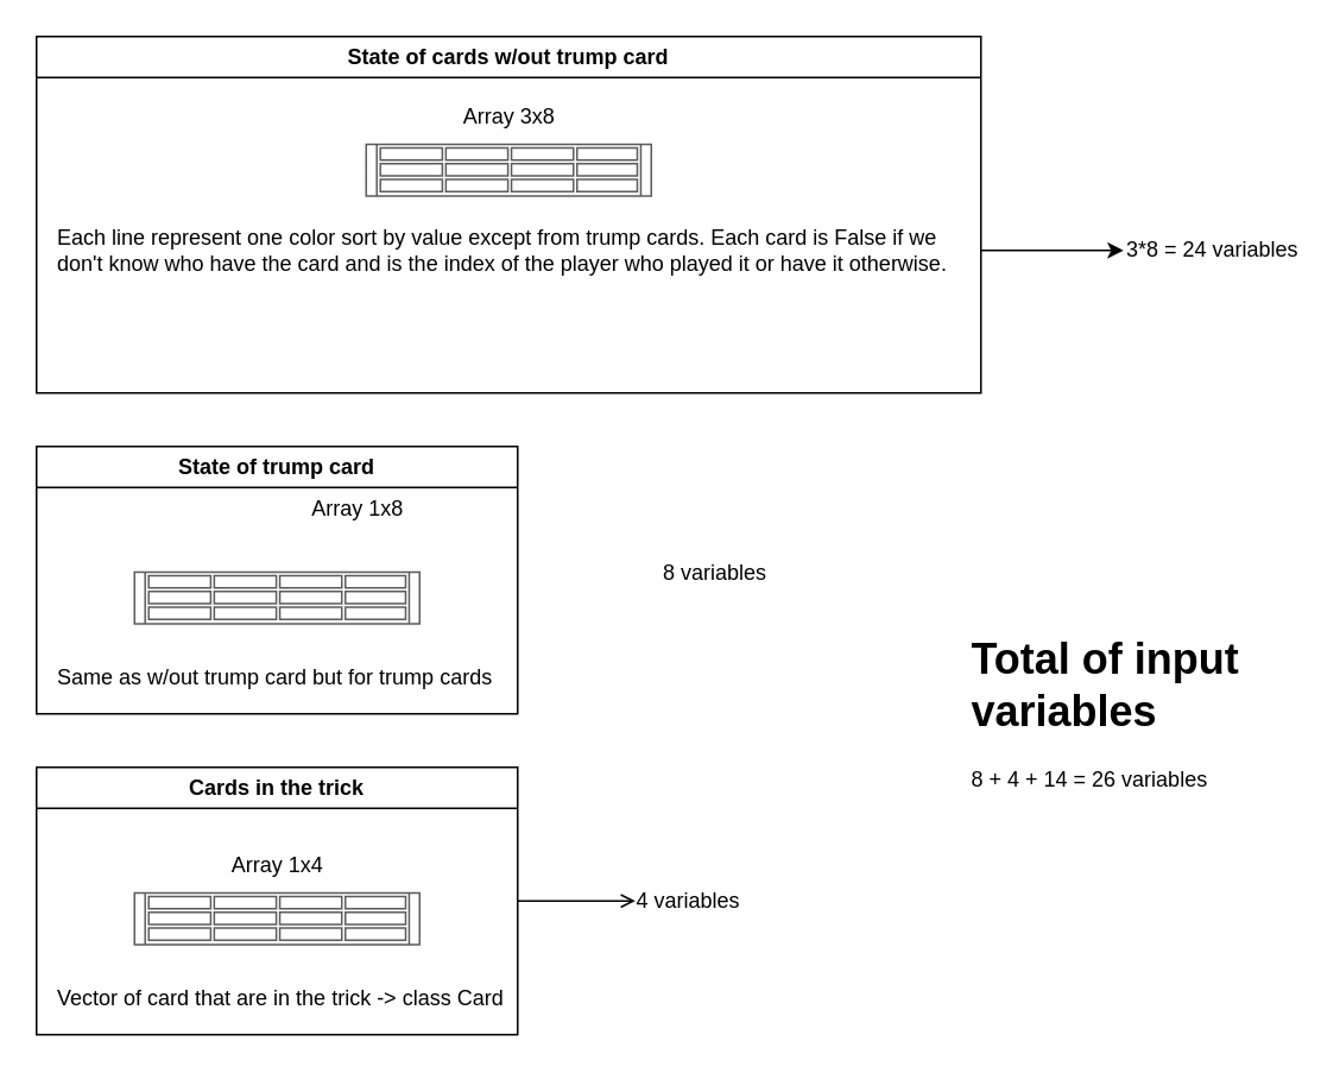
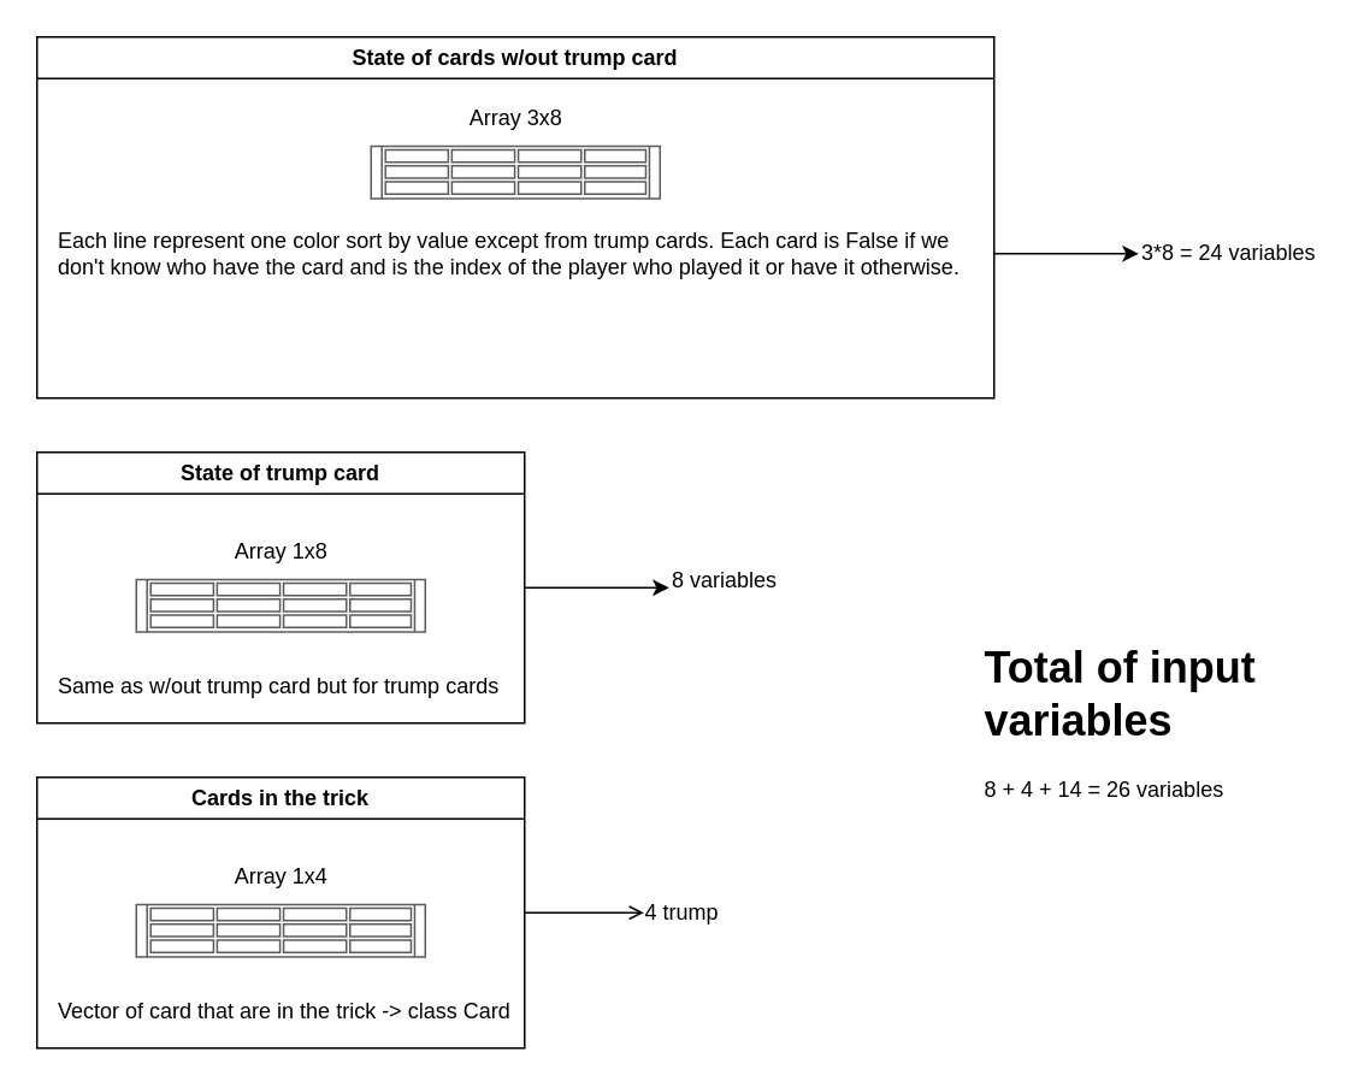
  <mxCell id="0" />
  <mxCell id="1" parent="0" />
  <mxCell id="2" value="State of cards w/out trump card" style="swimlane;whiteSpace=wrap;html=1;startSize=23;" vertex="1" parent="1"><mxGeometry x="20" y="20" width="530" height="200" as="geometry" /></mxCell>
  <mxCell id="3" value="Array 3x8" style="text;html=1;align=center;verticalAlign=middle;resizable=0;points=[];autosize=1;strokeColor=none;fillColor=none;" vertex="1" parent="2"><mxGeometry x="230" y="30" width="70" height="30" as="geometry" /></mxCell>
  <mxCell id="4" value="" style="shape=mxgraph.rack.oracle.sun_storage_2500-m2_array;html=1;labelPosition=right;align=left;spacingLeft=15;dashed=0;shadow=0;fillColor=#ffffff;" vertex="1" parent="2"><mxGeometry x="184.5" y="60" width="161" height="30" as="geometry" /></mxCell>
  <mxCell id="5" value="&lt;div align=&quot;left&quot;&gt;Each line represent one color sort by value except from trump cards. Each card is False if we &lt;br&gt;&lt;/div&gt;&lt;div align=&quot;left&quot;&gt;don't know who have the card and is the index of the player who played it or have it otherwise.&lt;br&gt;&lt;/div&gt;" style="text;html=1;align=left;verticalAlign=middle;resizable=1;points=[];strokeColor=none;fillColor=none;movable=1;rotatable=1;deletable=1;editable=1;connectable=1;" vertex="1" parent="2"><mxGeometry x="10" y="100" width="520" height="40" as="geometry" /></mxCell>
+ <mxCell id="6" style="edgeStyle=orthogonalEdgeStyle;rounded=0;orthogonalLoop=1;jettySize=auto;html=1;entryX=0;entryY=0.6;entryDx=0;entryDy=0;entryPerimeter=0;" edge="1" parent="1" source="7" target="13"><mxGeometry relative="1" as="geometry" /></mxCell>
  <mxCell id="7" value="State of trump card" style="swimlane;whiteSpace=wrap;html=1;startSize=23;" vertex="1" parent="1"><mxGeometry x="20" y="250" width="270" height="150" as="geometry" /></mxCell>
- <mxCell id="8" value="Array 1x8" style="text;html=1;align=center;verticalAlign=middle;resizable=0;points=[];autosize=1;strokeColor=none;fillColor=none;" vertex="1" parent="7"><mxGeometry x="145" y="20" width="70" height="30" as="geometry" /></mxCell>
+ <mxCell id="8" value="Array 1x8" style="text;html=1;align=center;verticalAlign=middle;resizable=0;points=[];autosize=1;strokeColor=none;fillColor=none;" vertex="1" parent="7"><mxGeometry x="100" y="40" width="70" height="30" as="geometry" /></mxCell>
  <mxCell id="9" value="" style="shape=mxgraph.rack.oracle.sun_storage_2500-m2_array;html=1;labelPosition=right;align=left;spacingLeft=15;dashed=0;shadow=0;fillColor=#ffffff;" vertex="1" parent="7"><mxGeometry x="54.5" y="70" width="161" height="30" as="geometry" /></mxCell>
  <mxCell id="10" value="Same as w/out trump card but for trump cards" style="text;html=1;align=left;verticalAlign=middle;resizable=1;points=[];strokeColor=none;fillColor=none;movable=1;rotatable=1;deletable=1;editable=1;connectable=1;" vertex="1" parent="7"><mxGeometry x="10" y="110" width="520" height="40" as="geometry" /></mxCell>
  <mxCell id="11" value="3*8 = 24 variables" style="text;html=1;align=left;verticalAlign=middle;resizable=1;points=[];strokeColor=none;fillColor=none;movable=1;rotatable=1;deletable=1;editable=1;connectable=1;" vertex="1" parent="1"><mxGeometry x="630" y="120" width="100" height="40" as="geometry" /></mxCell>
  <mxCell id="12" value="" style="edgeStyle=orthogonalEdgeStyle;rounded=0;orthogonalLoop=1;jettySize=auto;html=1;" edge="1" parent="1" source="5" target="11"><mxGeometry relative="1" as="geometry" /></mxCell>
  <mxCell id="13" value="8 variables" style="text;html=1;align=left;verticalAlign=middle;resizable=1;points=[];strokeColor=none;fillColor=none;movable=1;rotatable=1;deletable=1;editable=1;connectable=1;" vertex="1" parent="1"><mxGeometry x="370" y="301" width="60" height="40" as="geometry" /></mxCell>
  <mxCell id="14" style="edgeStyle=orthogonalEdgeStyle;rounded=0;orthogonalLoop=1;jettySize=auto;html=1;entryX=0.017;entryY=0.5;entryDx=0;entryDy=0;entryPerimeter=0;endArrow=open;" edge="1" parent="1" source="15" target="19"><mxGeometry relative="1" as="geometry" /></mxCell>
  <mxCell id="15" value="Cards in the trick" style="swimlane;whiteSpace=wrap;html=1;startSize=23;" vertex="1" parent="1"><mxGeometry x="20" y="430" width="270" height="150" as="geometry" /></mxCell>
  <mxCell id="16" value="Array 1x4" style="text;html=1;align=center;verticalAlign=middle;resizable=0;points=[];autosize=1;strokeColor=none;fillColor=none;" vertex="1" parent="15"><mxGeometry x="100" y="40" width="70" height="30" as="geometry" /></mxCell>
  <mxCell id="17" value="" style="shape=mxgraph.rack.oracle.sun_storage_2500-m2_array;html=1;labelPosition=right;align=left;spacingLeft=15;dashed=0;shadow=0;fillColor=#ffffff;" vertex="1" parent="15"><mxGeometry x="54.5" y="70" width="161" height="30" as="geometry" /></mxCell>
  <mxCell id="18" value="Vector of card that are in the trick -&amp;gt; class Card" style="text;html=1;align=left;verticalAlign=middle;resizable=1;points=[];strokeColor=none;fillColor=none;movable=1;rotatable=1;deletable=1;editable=1;connectable=1;" vertex="1" parent="15"><mxGeometry x="10" y="110" width="260" height="40" as="geometry" /></mxCell>
- <mxCell id="19" value="4 variables" style="text;html=1;align=left;verticalAlign=middle;resizable=1;points=[];strokeColor=none;fillColor=none;movable=1;rotatable=1;deletable=1;editable=1;connectable=1;" vertex="1" parent="1"><mxGeometry x="355" y="485" width="60" height="40" as="geometry" /></mxCell>
+ <mxCell id="19" value="4 trump" style="text;html=1;align=left;verticalAlign=middle;resizable=1;points=[];strokeColor=none;fillColor=none;movable=1;rotatable=1;deletable=1;editable=1;connectable=1;" vertex="1" parent="1"><mxGeometry x="355" y="485" width="60" height="40" as="geometry" /></mxCell>
  <mxCell id="20" value="&lt;h1&gt;Total of input variables&lt;br&gt;&lt;/h1&gt;&lt;p&gt;8 + 4 + 14 = 26 variables&lt;br&gt;&lt;/p&gt;" style="text;html=1;strokeColor=none;fillColor=none;spacing=5;spacingTop=-20;whiteSpace=wrap;overflow=hidden;rounded=0;" vertex="1" parent="1"><mxGeometry x="540" y="350" width="190" height="120" as="geometry" /></mxCell>
